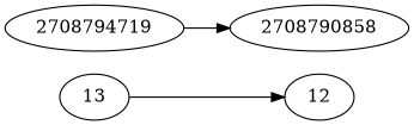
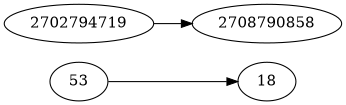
  strict digraph {
    rankdir=LR
-   13
-   12
-   2708794719
+   13 [label=53]
+   12 [label=18]
+   2708794719 [label=2702794719]
    2708790858
    13 -> 12
    2708794719 -> 2708790858
  }
